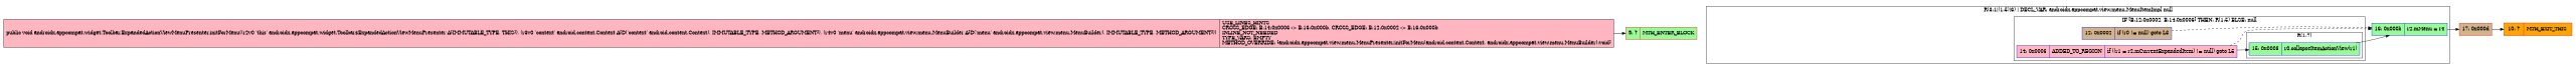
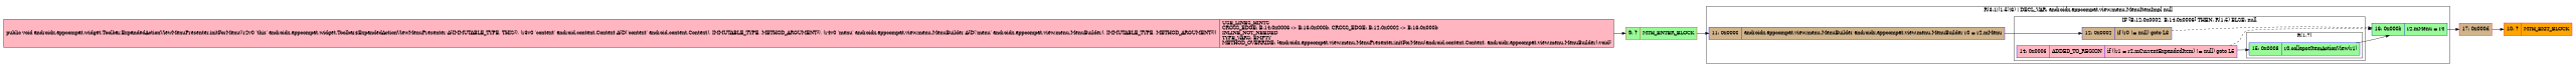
  digraph {
    rankdir=LR
    node [color=blue fillcolor=palegreen shape=record style=filled]
    n1 [label="{15\:\ 0x0008|r0.collapseItemActionView(r1)\l}"]
    n2 [fillcolor=tan label="{12\:\ 0x0002|if (r0 != null) goto L3\l}"]
    n3 [fillcolor=lightpink label="{14\:\ 0x0006|ADDED_TO_REGION\l|if ((r1 = r2.mCurrentExpandedItem) != null) goto L5\l}"]
+   n4 [fillcolor=tan label="{11\:\ 0x0000|androidx.appcompat.view.menu.MenuBuilder androidx.appcompat.view.menu.MenuBuilder r0 = r2.mMenu\l}"]
    n5 [label="{16\:\ 0x000b|r2.mMenu = r4\l}"]
    n6 [color=red fillcolor=tan label="{17\:\ 0x000d}"]
-   n7 [color=red fillcolor=orange label="{10\:\ ?|MTH_EXIT_THIS\l}"]
+   n7 [color=red fillcolor=orange label="{10\:\ ?|MTH_EXIT_BLOCK\l}"]
    n8 [color=red label="{9\:\ ?|MTH_ENTER_BLOCK\l}"]
    n9 [fillcolor=lightpink label="{public void androidx.appcompat.widget.Toolbar.ExpandedActionViewMenuPresenter.initForMenu((r2v0 'this' androidx.appcompat.widget.Toolbar$ExpandedActionViewMenuPresenter A[IMMUTABLE_TYPE, THIS]), (r3v0 'context' android.content.Context A[D('context' android.content.Context), IMMUTABLE_TYPE, METHOD_ARGUMENT]), (r4v0 'menu' androidx.appcompat.view.menu.MenuBuilder A[D('menu' androidx.appcompat.view.menu.MenuBuilder), IMMUTABLE_TYPE, METHOD_ARGUMENT]))  | USE_LINES_HINTS\lCROSS_EDGE: B:14:0x0006 \-\> B:16:0x000b, CROSS_EDGE: B:12:0x0002 \-\> B:16:0x000b\lINLINE_NOT_NEEDED\lTYPE_VARS: EMPTY\lMETHOD_OVERRIDE: [androidx.appcompat.view.menu.MenuPresenter.initForMenu(android.content.Context, androidx.appcompat.view.menu.MenuBuilder):void]\l}" color=""]
    subgraph cluster_1 {
      label="R(3:1|(1:5)|6) | DECL_VAR: androidx.appcompat.view.menu.MenuItemImpl null\l"
+     n4
      n5
      subgraph cluster_2 {
        label="IF [B:12:0x0002, B:14:0x0006] THEN: R(1:5) ELSE: null"
        n2
        n3
        subgraph cluster_3 {
          label="R(1:7)"
          n1
        }
      }
    }
    n1 -> n5
    n2 -> n5 [style=dashed]
    n3 -> n1
    n3 -> n5 [style=dashed]
+   n4 -> n2
    n5 -> n6
    n6 -> n7
+   n8 -> n4
    n9 -> n8
  }
